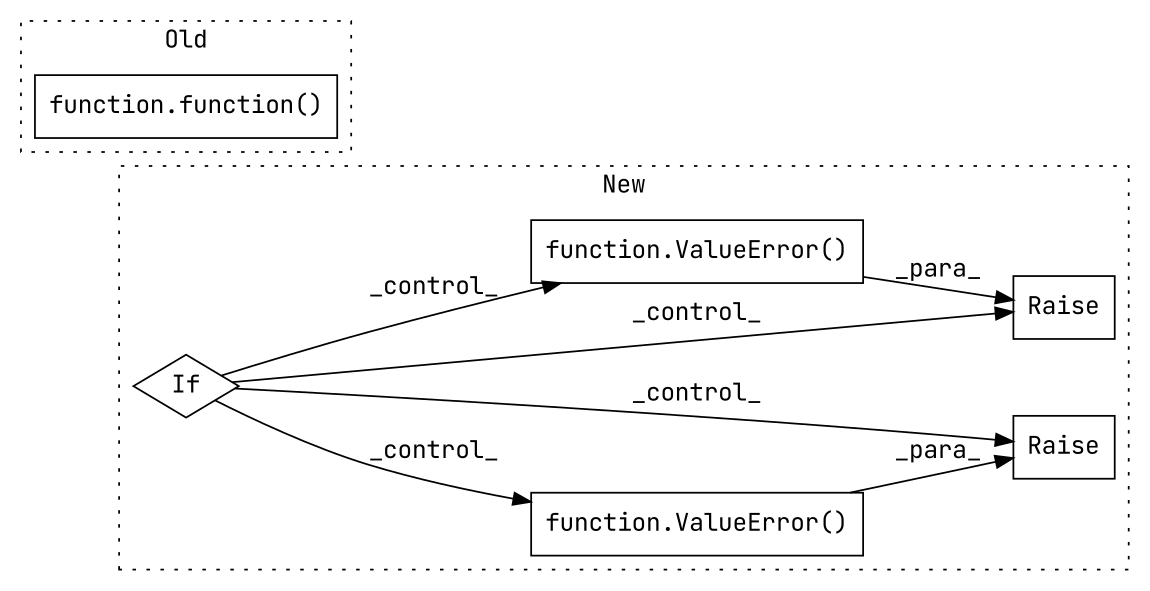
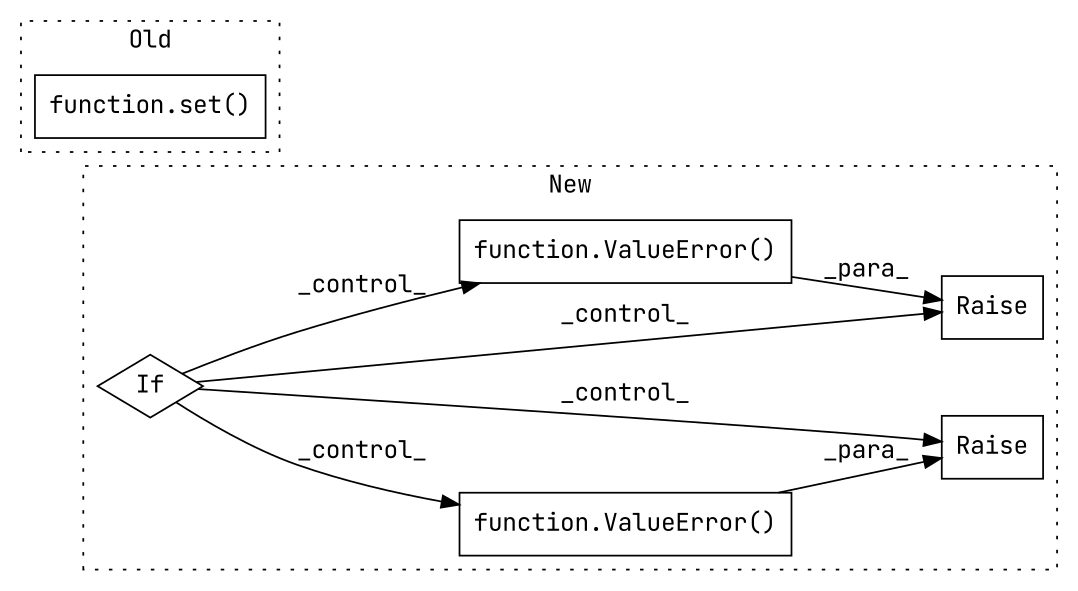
  digraph {
    rankdir=LR
    fontname="JetBrains Mono"
    node [a=75 l="11,1" shape=box fontname="JetBrains Mono"]
    edge [fontname="JetBrains Mono"]
    n1 [label="function.ValueError()" s="4264,4304"]
    n2 [a=91 l=6 label=Raise s=4258]
    n3 [a=96 l=3 label=If s=4021 shape=diamond]
    n4 [a=91 l=6 label=Raise s=4425]
    n5 [label="function.ValueError()" s="4431,4471"]
-   n6 [l="4,1" label="function.function()" s="3130,3156"]
+   n6 [l="4,1" label="function.set()" s="3130,3156"]
    subgraph cluster_1 {
      label=New
      style=dotted
      n1
      n2
      n3
      n4
      n5
    }
    subgraph cluster_2 {
      label=Old
      style=dotted
      n6
    }
    n1 -> n2 [label=_para_]
    n3 -> n1 [label=_control_]
    n3 -> n2 [label=_control_]
    n3 -> n4 [label=_control_]
    n3 -> n5 [label=_control_]
    n5 -> n4 [label=_para_]
  }
